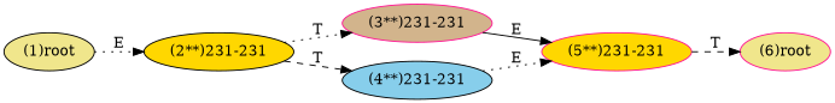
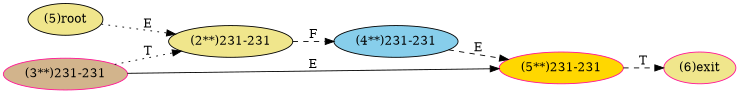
  digraph {
    rankdir=LR
    node [color=black fillcolor=khaki style=filled]
    edge [style=dashed]
-   n1 [label="(1)root"]
-   n2 [fillcolor=gold label="(2**)231-231"]
+   n1 [label="(5)root"]
+   n2 [label="(2**)231-231"]
    n3 [color=deeppink fillcolor=tan label="(3**)231-231"]
    n4 [fillcolor=skyblue label="(4**)231-231"]
    n5 [color=deeppink fillcolor=gold label="(5**)231-231"]
-   n6 [color=deeppink label="(6)root"]
+   n6 [color=deeppink label="(6)exit"]
    n1 -> n2 [label=E style=dotted]
-   n2 -> n3 [label=T style=dotted]
-   n2 -> n4 [label=T]
+   n3 -> n2 [label=T style=dotted]
+   n2 -> n4 [label=F]
    n3 -> n5 [label=E style=solid]
-   n4 -> n5 [label=E style=dotted]
+   n4 -> n5 [label=E]
    n5 -> n6 [label=T]
  }
